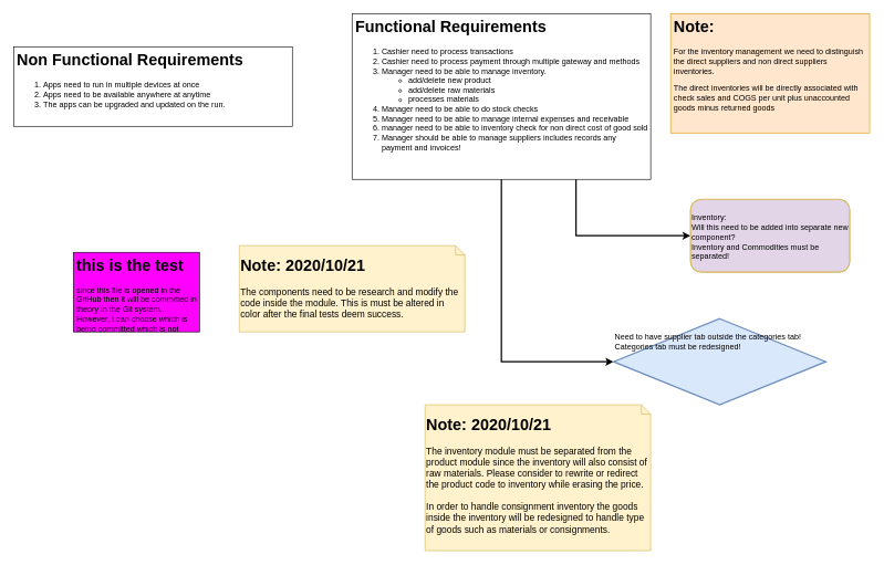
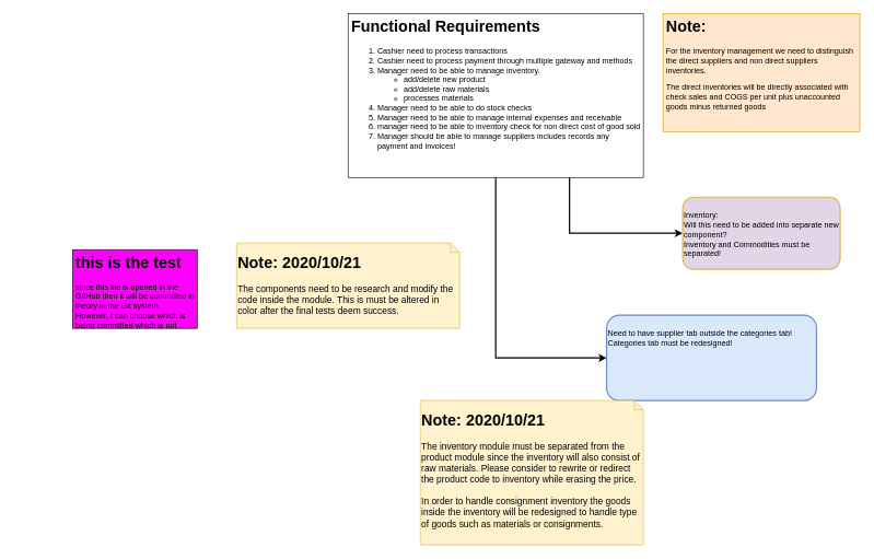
  <mxCell id="0" />
  <mxCell id="1" parent="0" />
  <mxCell id="2" style="edgeStyle=orthogonalEdgeStyle;rounded=0;orthogonalLoop=1;jettySize=auto;html=1;exitX=0.75;exitY=1;exitDx=0;exitDy=0;entryX=0;entryY=0.5;entryDx=0;entryDy=0;strokeWidth=2;" parent="1" source="4" target="7" edge="1"><mxGeometry relative="1" as="geometry" /></mxCell>
  <mxCell id="3" style="edgeStyle=orthogonalEdgeStyle;rounded=0;orthogonalLoop=1;jettySize=auto;html=1;exitX=0.5;exitY=1;exitDx=0;exitDy=0;entryX=0;entryY=0.5;entryDx=0;entryDy=0;strokeWidth=2;" parent="1" source="4" target="8" edge="1"><mxGeometry relative="1" as="geometry" /></mxCell>
  <mxCell id="4" value="&lt;h1&gt;Functional Requirements&lt;/h1&gt;&lt;p&gt;&lt;/p&gt;&lt;ol&gt;&lt;li&gt;Cashier need to process transactions&lt;/li&gt;&lt;li&gt;Cashier need to process payment through multiple gateway and methods&lt;/li&gt;&lt;li&gt;Manager need to be able to manage inventory.&lt;/li&gt;&lt;ul&gt;&lt;li&gt;add/delete new product&lt;/li&gt;&lt;li&gt;add/delete raw materials&amp;nbsp;&lt;/li&gt;&lt;li&gt;processes materials&lt;/li&gt;&lt;/ul&gt;&lt;li&gt;Manager need to be able to do stock checks&lt;/li&gt;&lt;li&gt;Manager need to be able to manage internal expenses and receivable&lt;/li&gt;&lt;li&gt;manager need to be able to inventory check for non direct cost of good sold&lt;/li&gt;&lt;li&gt;Manager should be able to manage suppliers includes records any payment and invoices!&lt;/li&gt;&lt;/ol&gt;&lt;p&gt;&lt;/p&gt;" style="text;html=1;fillColor=none;spacing=5;spacingTop=-20;whiteSpace=wrap;overflow=hidden;rounded=0;strokeColor=#000000;" parent="1" vertex="1"><mxGeometry x="530" y="20" width="450" height="250" as="geometry" /></mxCell>
- <mxCell id="5" value="&lt;h1&gt;Non Functional Requirements&lt;/h1&gt;&lt;p&gt;&lt;/p&gt;&lt;ol&gt;&lt;li&gt;Apps need to run in multiple devices at once&lt;/li&gt;&lt;li&gt;Apps need to be available anywhere at anytime&lt;/li&gt;&lt;li&gt;The apps can be upgraded and updated on the run.&lt;/li&gt;&lt;/ol&gt;&lt;p&gt;&lt;/p&gt;" style="text;html=1;fillColor=none;spacing=5;spacingTop=-20;whiteSpace=wrap;overflow=hidden;rounded=0;strokeColor=#000000;" parent="1" vertex="1"><mxGeometry x="20" y="70" width="420" height="120" as="geometry" /></mxCell>
  <mxCell id="6" value="&lt;h1&gt;Note:&lt;/h1&gt;&lt;p&gt;For the inventory management we need to distinguish the direct suppliers and non direct suppliers inventories.&amp;nbsp;&lt;/p&gt;&lt;p&gt;The direct inventories will be directly associated with check sales and COGS per unit plus unaccounted goods minus returned goods&lt;/p&gt;" style="text;html=1;strokeColor=#d79b00;fillColor=#ffe6cc;spacing=5;spacingTop=-20;whiteSpace=wrap;overflow=hidden;rounded=0;" parent="1" vertex="1"><mxGeometry x="1010" y="20" width="300" height="180" as="geometry" /></mxCell>
  <mxCell id="7" value="&lt;br&gt;Inventory:&lt;br&gt;Will this need to be added into separate new component?&lt;br&gt;Inventory and Commodities must be separated!" style="rounded=1;whiteSpace=wrap;html=1;strokeColor=#d6b656;verticalAlign=top;align=left;strokeWidth=2;fillColor=#e1d5e7;" parent="1" vertex="1"><mxGeometry x="1040" y="300" width="240" height="110" as="geometry" /></mxCell>
- <mxCell id="8" value="&lt;br&gt;Need to have supplier tab outside the categories tab!&amp;nbsp;&lt;br&gt;Categories tab must be redesigned!" style="rhombus;whiteSpace=wrap;html=1;strokeWidth=2;verticalAlign=top;align=left;fillColor=#dae8fc;strokeColor=#6c8ebf;" parent="1" vertex="1"><mxGeometry x="924" y="480" width="320" height="130" as="geometry" /></mxCell>
+ <mxCell id="8" value="&lt;br&gt;Need to have supplier tab outside the categories tab!&amp;nbsp;&lt;br&gt;Categories tab must be redesigned!" style="rounded=1;whiteSpace=wrap;html=1;strokeWidth=2;verticalAlign=top;align=left;fillColor=#dae8fc;strokeColor=#6c8ebf;" parent="1" vertex="1"><mxGeometry x="924" y="480" width="320" height="130" as="geometry" /></mxCell>
  <mxCell id="9" value="&lt;h1&gt;Note: 2020/10/21&lt;/h1&gt;&lt;div&gt;&lt;font style=&quot;font-size: 14px&quot;&gt;The components need to be research and modify the code inside the module. This is must be altered in color after the final tests deem success.&lt;/font&gt;&lt;/div&gt;" style="shape=note;whiteSpace=wrap;html=1;size=14;verticalAlign=top;align=left;spacingTop=-6;strokeWidth=1;fillColor=#fff2cc;strokeColor=#d6b656;" parent="1" vertex="1"><mxGeometry x="360" y="370" width="340" height="130" as="geometry" /></mxCell>
  <mxCell id="10" value="&lt;h1&gt;Note: 2020/10/21&lt;/h1&gt;&lt;div&gt;&lt;font style=&quot;font-size: 14px&quot;&gt;The inventory module must be separated from the product module since the inventory will also consist of raw materials. Please consider to rewrite or redirect the product code to inventory while erasing the price.&lt;/font&gt;&lt;/div&gt;&lt;div&gt;&lt;font style=&quot;font-size: 14px&quot;&gt;&lt;br&gt;&lt;/font&gt;&lt;/div&gt;&lt;div&gt;&lt;font style=&quot;font-size: 14px&quot;&gt;In order to handle consignment inventory the goods inside the inventory will be redesigned to handle type of goods such as materials or consignments.&lt;/font&gt;&lt;/div&gt;" style="shape=note;whiteSpace=wrap;html=1;size=14;verticalAlign=top;align=left;spacingTop=-6;strokeWidth=1;fillColor=#fff2cc;strokeColor=#d6b656;" parent="1" vertex="1"><mxGeometry x="640" y="610" width="340" height="220" as="geometry" /></mxCell>
  <mxCell id="11" value="&lt;h1&gt;this is the test&lt;/h1&gt;&lt;div&gt;since this file is opened in the GitHub then it will be committed in theory in the Git system. However, I can choose which is being committed which is not&lt;/div&gt;" style="text;html=1;spacing=5;spacingTop=-20;whiteSpace=wrap;overflow=hidden;rounded=0;strokeColor=#000000;fillColor=#FF00FF;" vertex="1" parent="1"><mxGeometry x="110" y="380" width="190" height="120" as="geometry" /></mxCell>
